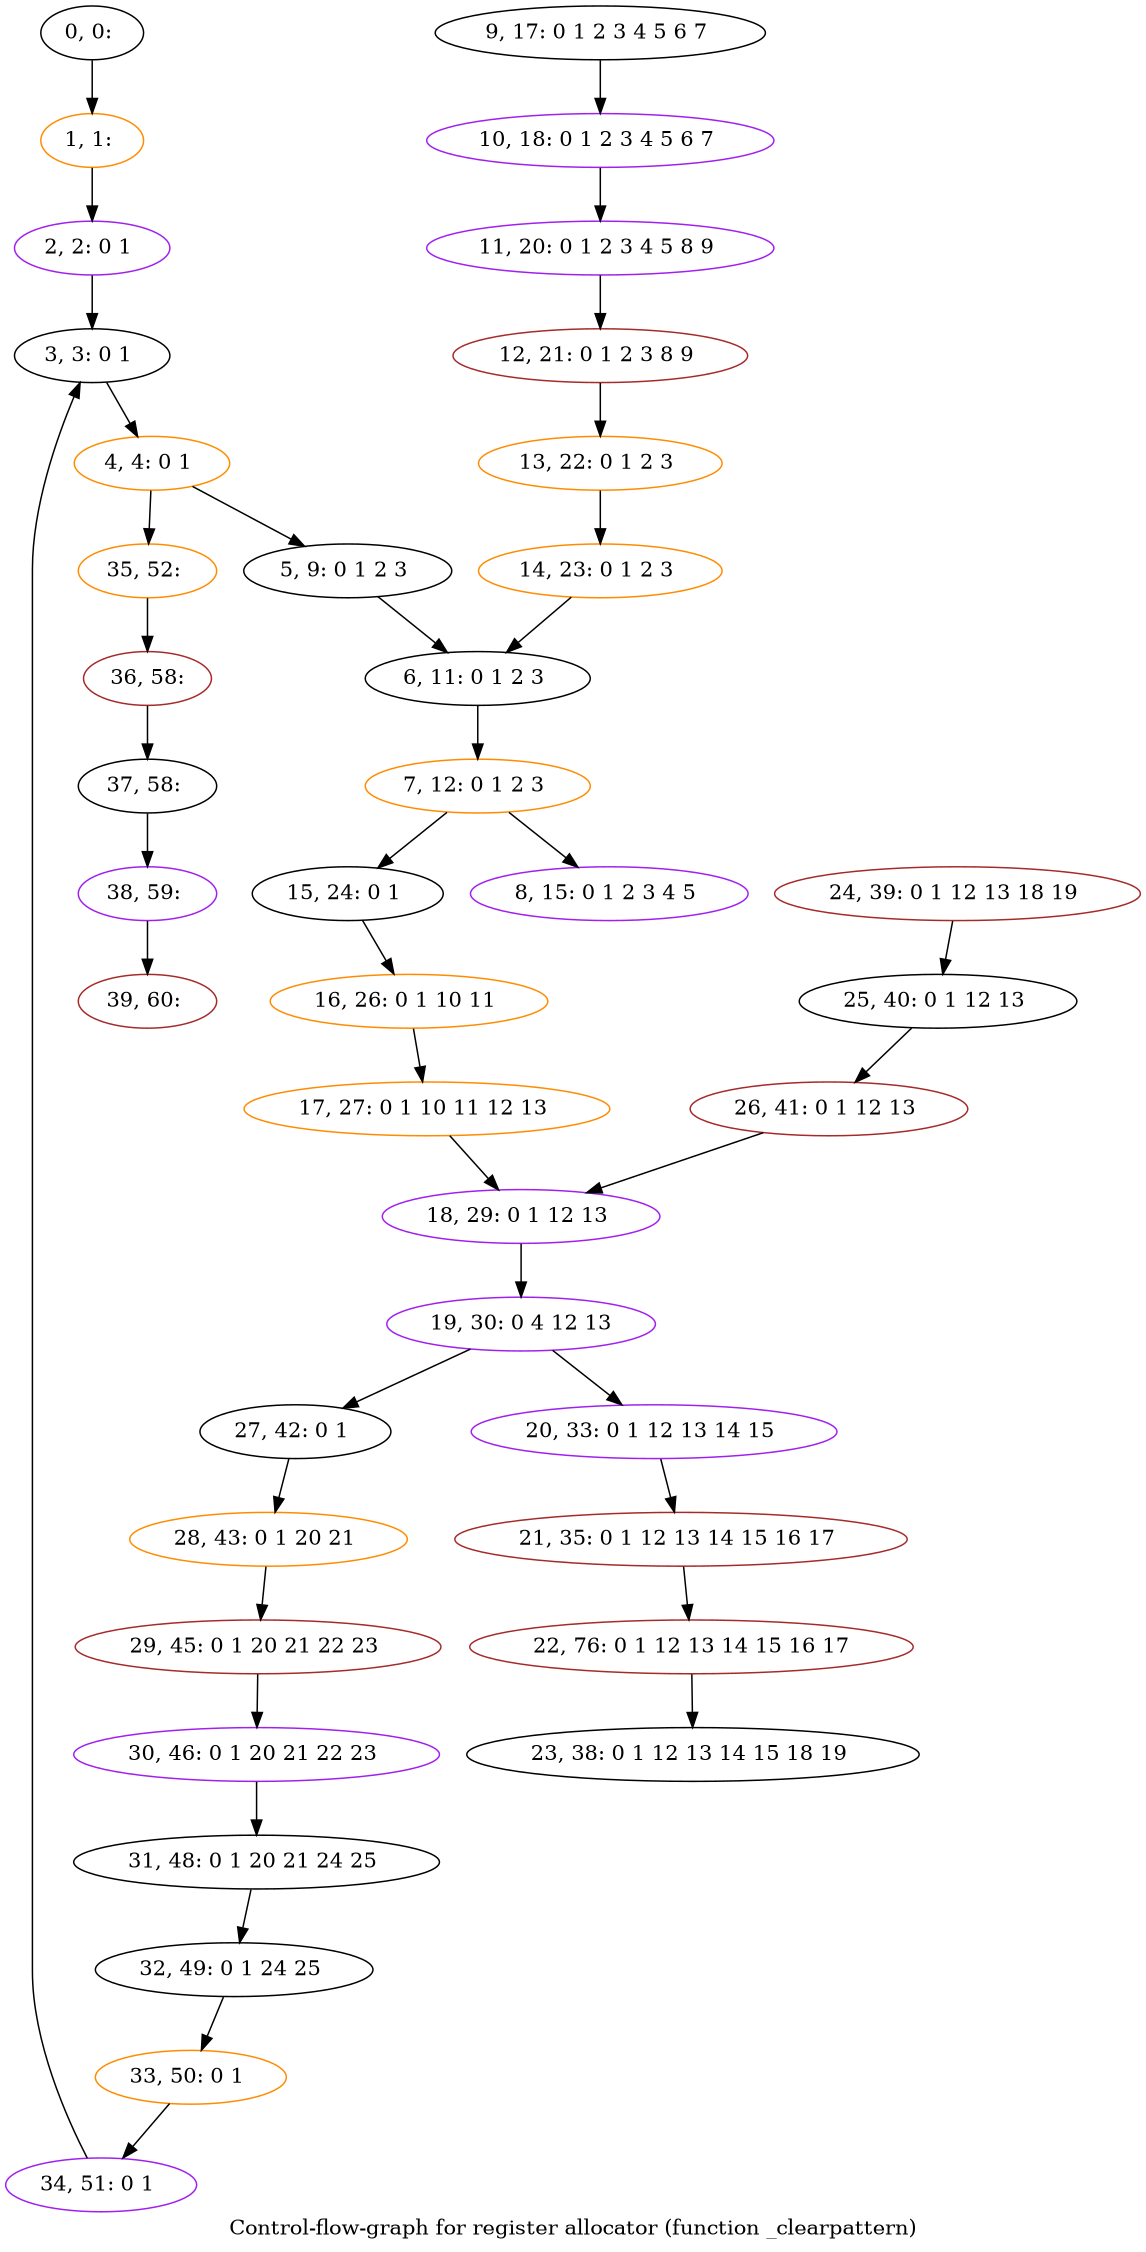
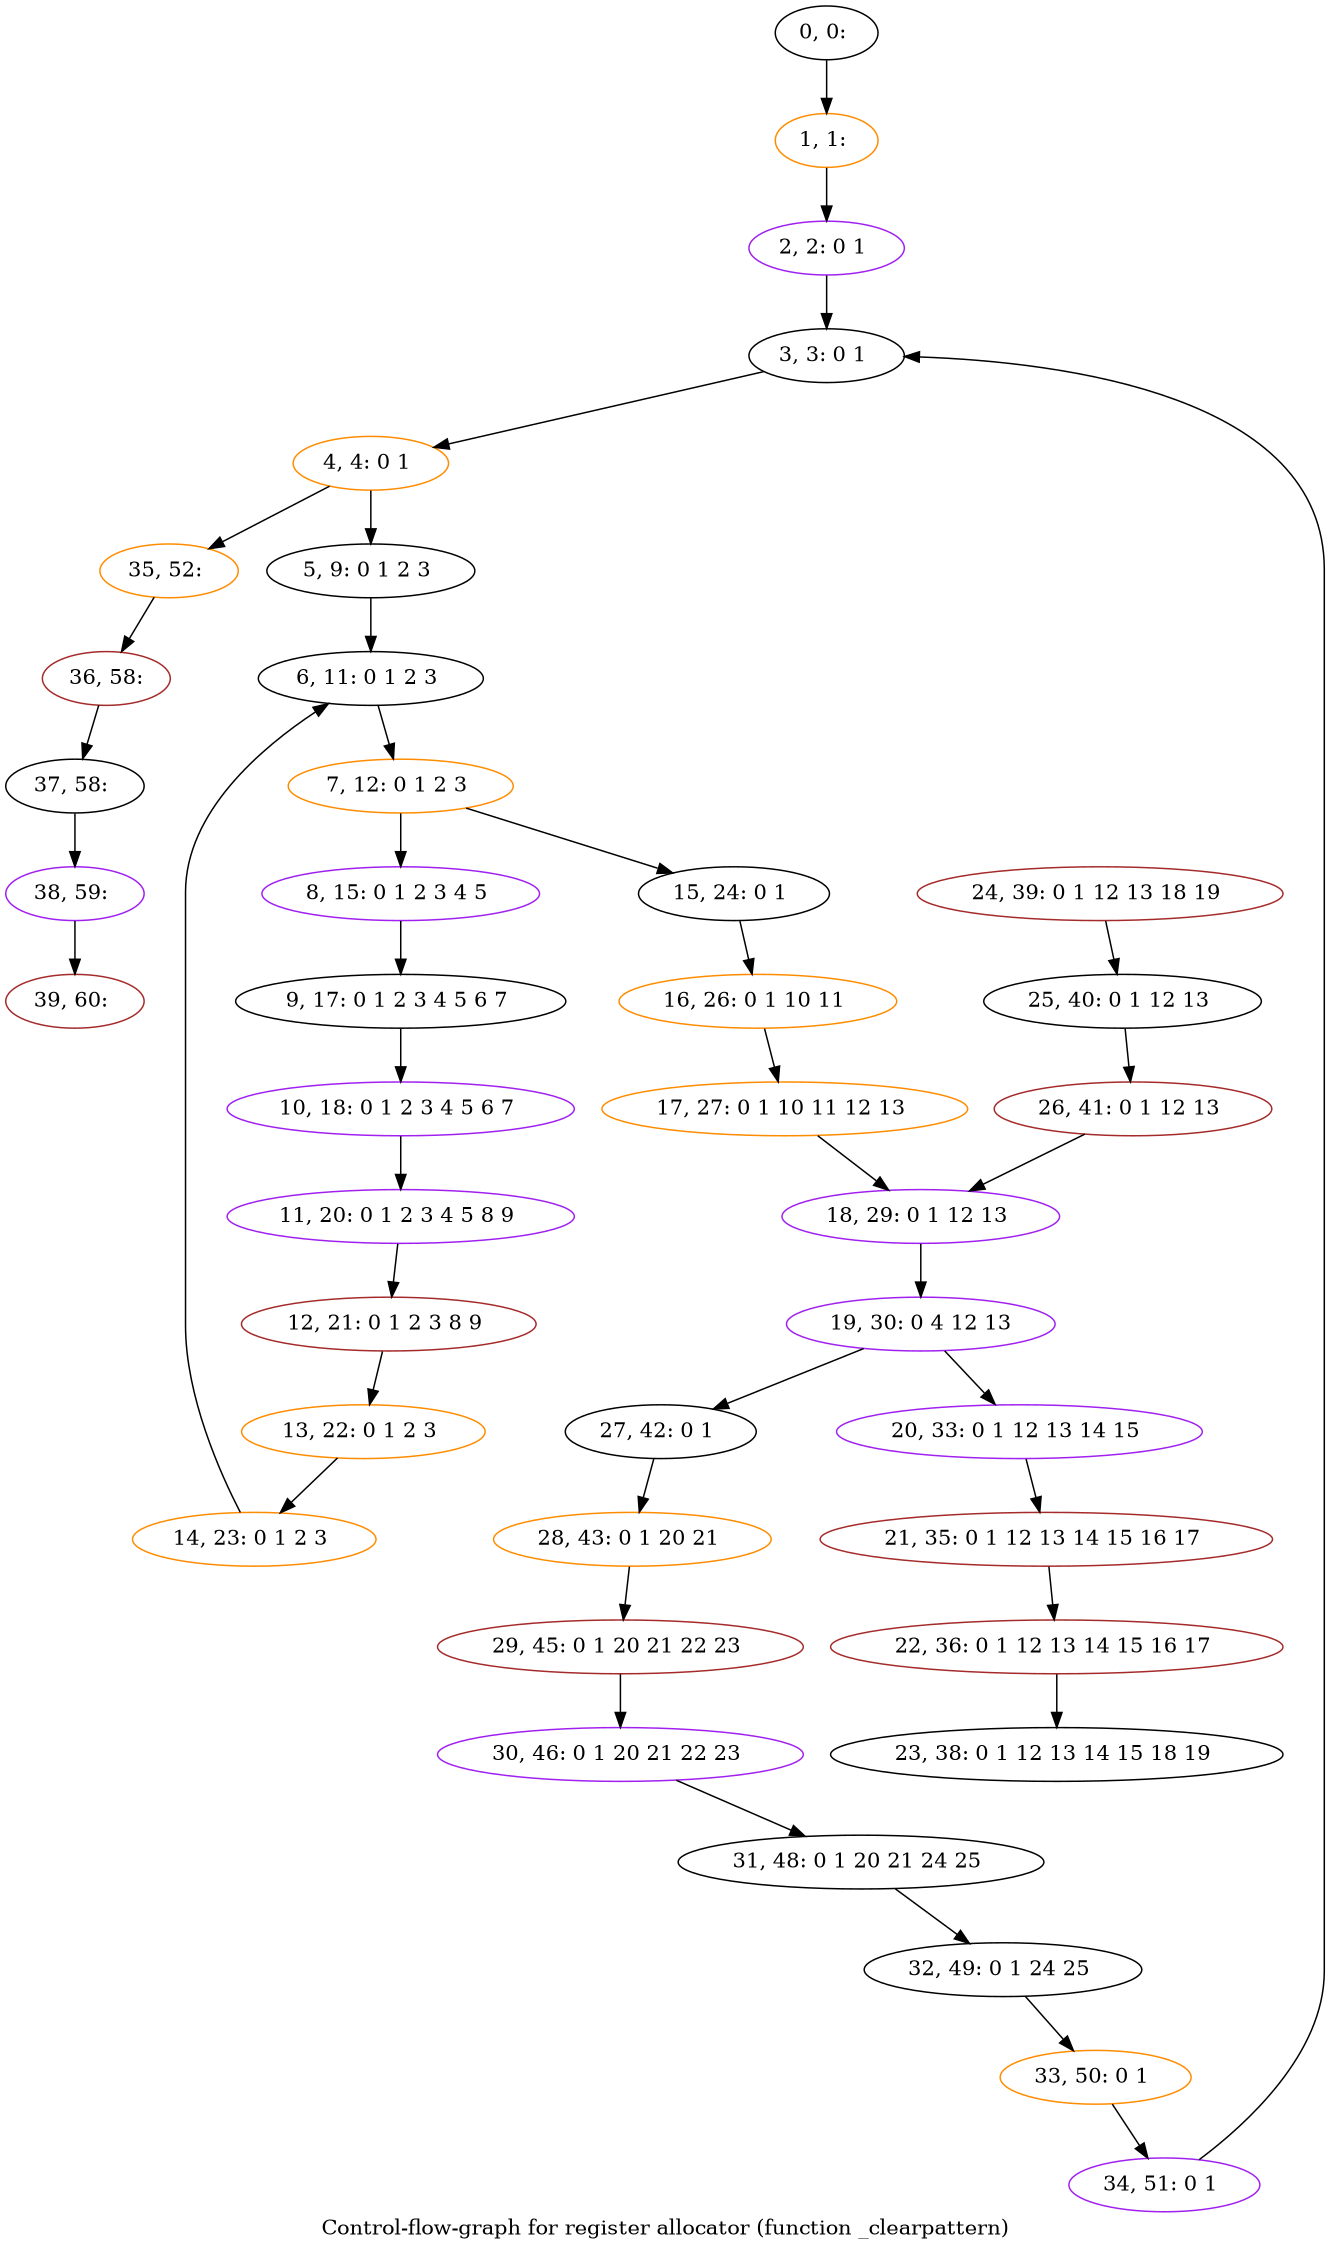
  digraph {
    label="Control-flow-graph for register allocator (function _clearpattern)"
    node [color=black]
    n1 [label="0, 0: "]
    n2 [color=darkorange label="1, 1: "]
    n3 [color=purple label="2, 2: 0 1 "]
    n4 [label="3, 3: 0 1 "]
    n5 [color=darkorange label="4, 4: 0 1 "]
    n6 [label="5, 9: 0 1 2 3 "]
    n7 [color=darkorange label="35, 52: "]
    n8 [label="6, 11: 0 1 2 3 "]
    n9 [color=brown label="36, 58:"]
    n10 [color=darkorange label="7, 12: 0 1 2 3 "]
    n11 [color=purple label="8, 15: 0 1 2 3 4 5 "]
    n12 [label="15, 24: 0 1 "]
    n13 [label="9, 17: 0 1 2 3 4 5 6 7 "]
    n14 [color=darkorange label="16, 26: 0 1 10 11 "]
    n15 [color=purple label="10, 18: 0 1 2 3 4 5 6 7 "]
    n16 [color=purple label="11, 20: 0 1 2 3 4 5 8 9 "]
    n17 [color=brown label="12, 21: 0 1 2 3 8 9 "]
    n18 [color=darkorange label="13, 22: 0 1 2 3 "]
    n19 [color=darkorange label="14, 23: 0 1 2 3 "]
    n20 [color=darkorange label="17, 27: 0 1 10 11 12 13 "]
    n21 [color=purple label="18, 29: 0 1 12 13 "]
    n22 [color=purple label="19, 30: 0 4 12 13"]
    n23 [color=purple label="20, 33: 0 1 12 13 14 15 "]
    n24 [label="27, 42: 0 1 "]
    n25 [color=brown label="21, 35: 0 1 12 13 14 15 16 17 "]
    n26 [color=darkorange label="28, 43: 0 1 20 21 "]
-   n27 [color=brown label="22, 76: 0 1 12 13 14 15 16 17"]
+   n27 [color=brown label="22, 36: 0 1 12 13 14 15 16 17 "]
    n28 [label="23, 38: 0 1 12 13 14 15 18 19 "]
    n29 [color=brown label="24, 39: 0 1 12 13 18 19 "]
    n30 [label="25, 40: 0 1 12 13 "]
    n31 [color=brown label="26, 41: 0 1 12 13 "]
    n32 [color=brown label="29, 45: 0 1 20 21 22 23 "]
    n33 [color=purple label="30, 46: 0 1 20 21 22 23 "]
    n34 [label="31, 48: 0 1 20 21 24 25 "]
    n35 [label="32, 49: 0 1 24 25 "]
    n36 [color=darkorange label="33, 50: 0 1 "]
    n37 [color=purple label="34, 51: 0 1 "]
    n38 [label="37, 58: "]
    n39 [color=purple label="38, 59: "]
    n40 [color=brown label="39, 60: "]
    n1 -> n2
    n2 -> n3
    n3 -> n4
    n4 -> n5
    n5 -> n6
    n5 -> n7
    n6 -> n8
    n7 -> n9
    n8 -> n10
    n9 -> n38
    n10 -> n11
    n10 -> n12
+   n11 -> n13
    n12 -> n14
    n13 -> n15
    n14 -> n20
    n15 -> n16
    n16 -> n17
    n17 -> n18
    n18 -> n19
    n19 -> n8
    n20 -> n21
    n21 -> n22
    n22 -> n23
    n22 -> n24
    n23 -> n25
    n24 -> n26
    n25 -> n27
    n26 -> n32
    n27 -> n28
    n29 -> n30
    n30 -> n31
    n31 -> n21
    n32 -> n33
    n33 -> n34
    n34 -> n35
    n35 -> n36
    n36 -> n37
    n37 -> n4
    n38 -> n39
    n39 -> n40
  }
